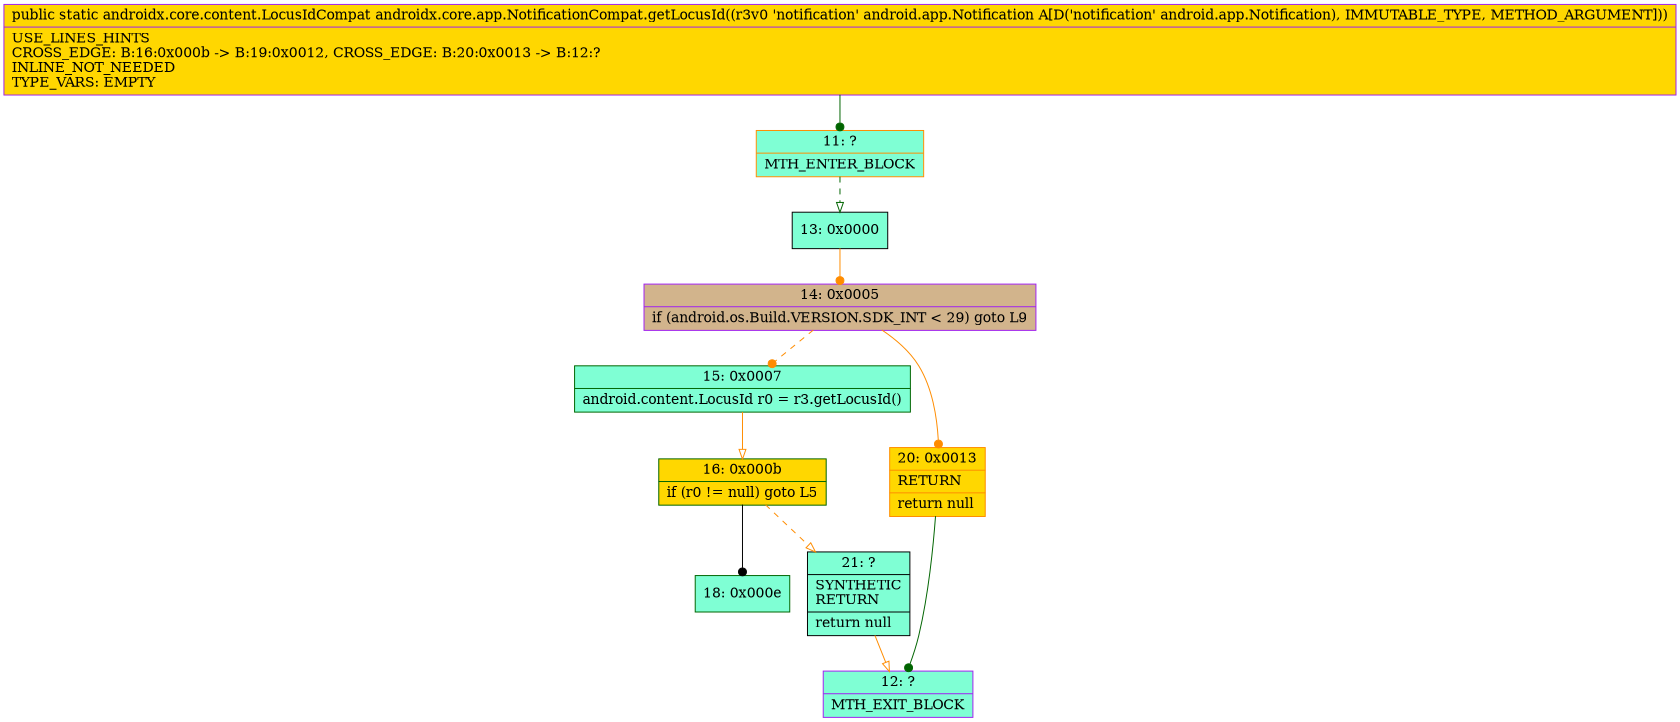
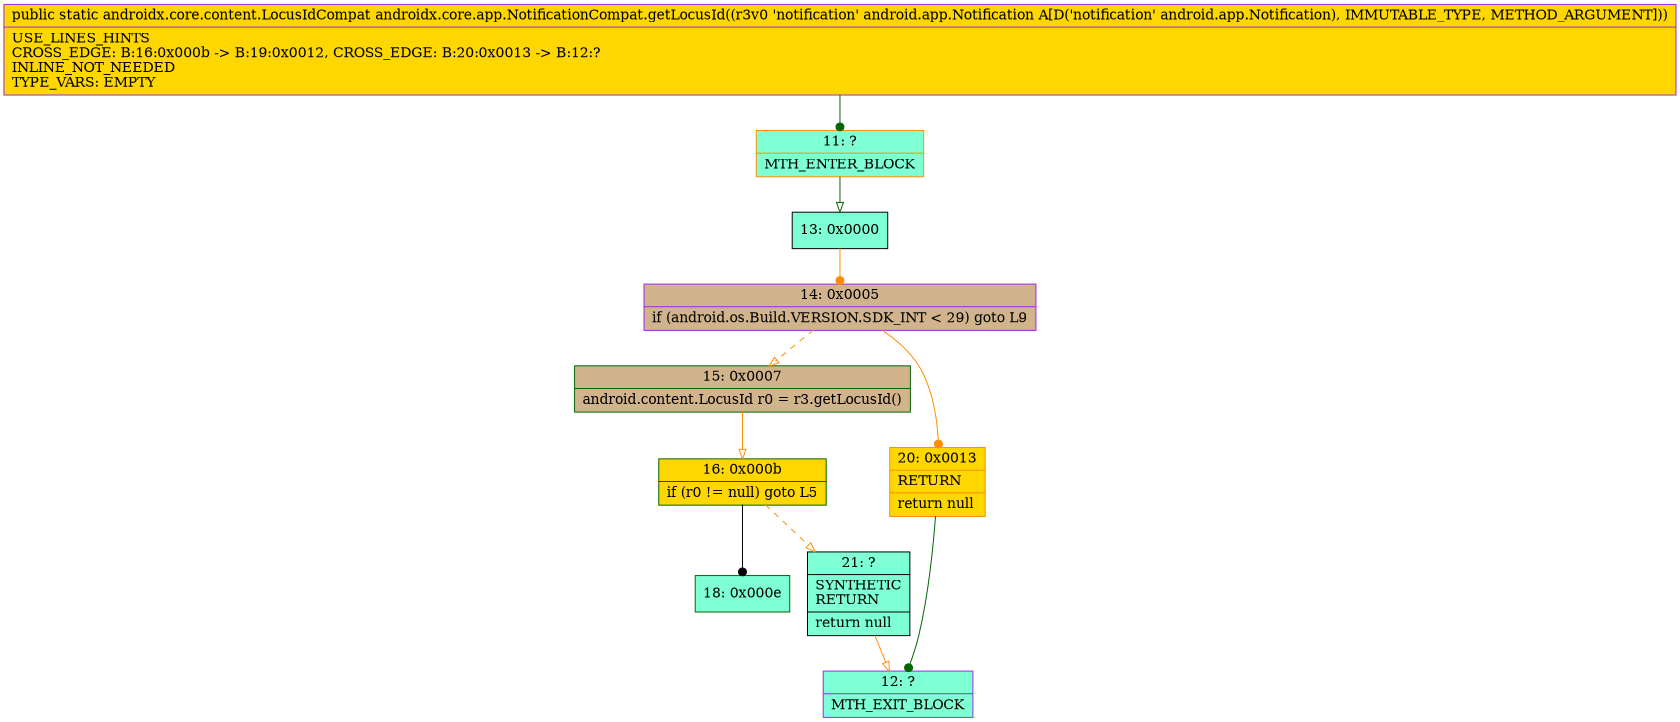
  digraph {
    node [color=purple fillcolor=aquamarine shape=record style=filled]
    edge [arrowhead=dot color=darkorange]
    n1 [color=darkorange label="{11\:\ ?|MTH_ENTER_BLOCK\l}"]
    n2 [color=black label="{13\:\ 0x0000}"]
    n3 [fillcolor=tan label="{14\:\ 0x0005|if (android.os.Build.VERSION.SDK_INT \< 29) goto L9\l}"]
-   n4 [color=darkgreen label="{15\:\ 0x0007|android.content.LocusId r0 = r3.getLocusId()\l}"]
+   n4 [color=darkgreen fillcolor=tan label="{15\:\ 0x0007|android.content.LocusId r0 = r3.getLocusId()\l}"]
    n5 [color=darkorange fillcolor=gold label="{20\:\ 0x0013|RETURN\l|return null\l}"]
    n6 [color=darkgreen fillcolor=gold label="{16\:\ 0x000b|if (r0 != null) goto L5\l}"]
    n7 [label="{12\:\ ?|MTH_EXIT_BLOCK\l}"]
    n8 [color=darkgreen label="{18\:\ 0x000e}"]
    n9 [color=black label="{21\:\ ?|SYNTHETIC\lRETURN\l|return null\l}"]
    n10 [fillcolor=gold label="{public static androidx.core.content.LocusIdCompat androidx.core.app.NotificationCompat.getLocusId((r3v0 'notification' android.app.Notification A[D('notification' android.app.Notification), IMMUTABLE_TYPE, METHOD_ARGUMENT]))  | USE_LINES_HINTS\lCROSS_EDGE: B:16:0x000b \-\> B:19:0x0012, CROSS_EDGE: B:20:0x0013 \-\> B:12:?\lINLINE_NOT_NEEDED\lTYPE_VARS: EMPTY\l}"]
-   n1 -> n2 [arrowhead=onormal color=darkgreen style=dashed]
+   n1 -> n2 [arrowhead=onormal color=darkgreen]
    n2 -> n3
-   n3 -> n4 [style=dashed]
+   n3 -> n4 [arrowhead=onormal style=dashed]
    n3 -> n5
    n4 -> n6 [arrowhead=onormal]
    n5 -> n7 [color=darkgreen]
    n6 -> n8 [color=black]
    n6 -> n9 [arrowhead=onormal style=dashed]
    n9 -> n7 [arrowhead=onormal]
    n10 -> n1 [color=darkgreen]
  }
